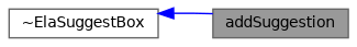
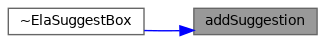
  digraph {
    rankdir=RL
    node [fontname=Helvetica fontsize=10 shape=box style=filled]
    n1 [color=gray40 fillcolor=grey60 fontcolor=black height=0.2 label=addSuggestion width=0.4]
    n2 [color=grey40 fillcolor=white height=0.2 label="~ElaSuggestBox" width=0.4]
-   n2 -> n1 [color=blue dir=back fontname=Helvetica fontsize=10 labelfontname=Helvetica labelfontsize=10 style=solid]
+   n1 -> n2 [color=blue dir=back fontname=Helvetica fontsize=10 labelfontname=Helvetica labelfontsize=10 style=solid]
  }
